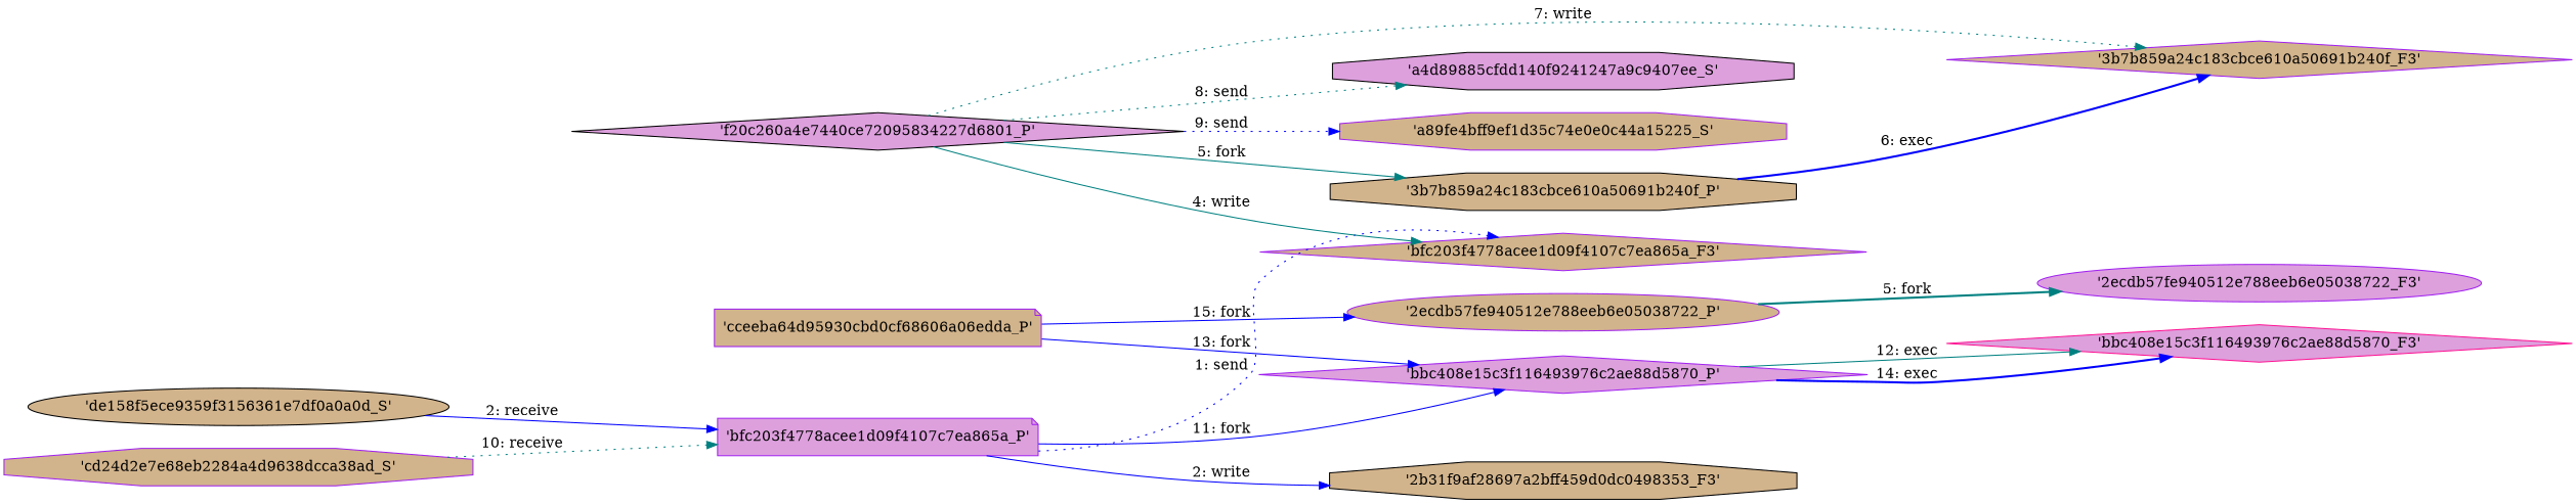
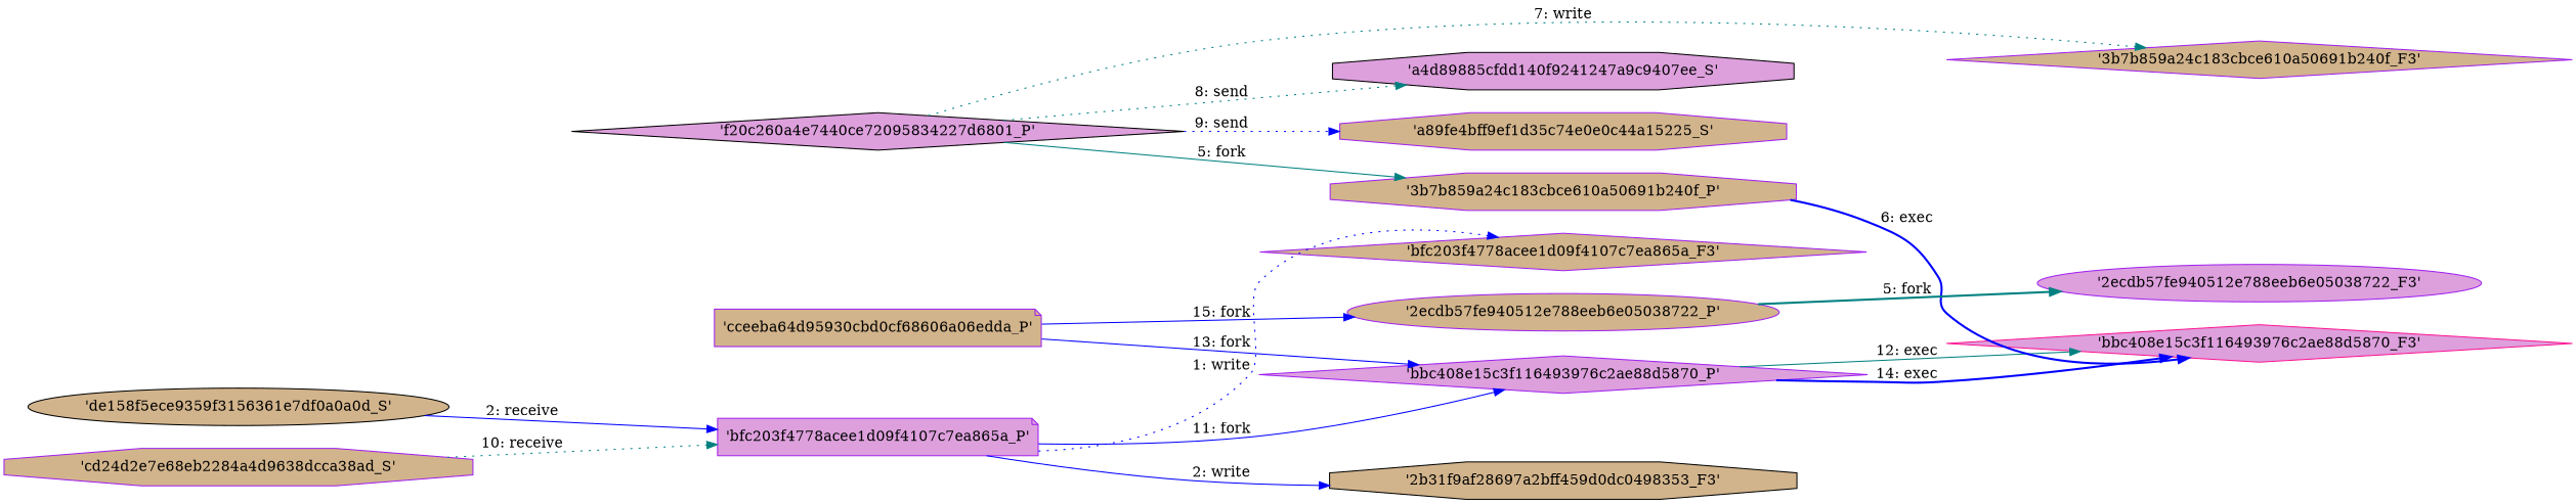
  digraph {
    engine=neato
    fixedsize=false
    fontsize=10
    nodesep=0.3
    rankdir=LR
    ranksep=0
    splines=true
    node [color=purple fillcolor=tan node_type=Process shape=diamond style=filled]
    edge [color=blue style=solid]
    "'bfc203f4778acee1d09f4107c7ea865a_F3'" [node_type=file]
    "'bfc203f4778acee1d09f4107c7ea865a_P'" [fillcolor=plum shape=note]
    "'2b31f9af28697a2bff459d0dc0498353_F3'" [color=black node_type=file shape=octagon]
    "'bbc408e15c3f116493976c2ae88d5870_P'" [fillcolor=plum]
    "'bbc408e15c3f116493976c2ae88d5870_F3'" [color=deeppink fillcolor=plum node_type=File]
    "'de158f5ece9359f3156361e7df0a0a0d_S'" [color=black node_type=Socket shape=ellipse]
    "'f20c260a4e7440ce72095834227d6801_P'" [color=black fillcolor=plum]
-   "'3b7b859a24c183cbce610a50691b240f_P'" [color=black shape=octagon]
+   "'3b7b859a24c183cbce610a50691b240f_P'" [shape=octagon]
    "'3b7b859a24c183cbce610a50691b240f_F3'" [node_type=file]
    "'a4d89885cfdd140f9241247a9c9407ee_S'" [color=black fillcolor=plum node_type=Socket shape=octagon]
    "'a89fe4bff9ef1d35c74e0e0c44a15225_S'" [node_type=Socket shape=octagon]
    "'cd24d2e7e68eb2284a4d9638dcca38ad_S'" [node_type=Socket shape=octagon]
    "'cceeba64d95930cbd0cf68606a06edda_P'" [shape=note]
    "'2ecdb57fe940512e788eeb6e05038722_P'" [shape=ellipse]
    "'2ecdb57fe940512e788eeb6e05038722_F3'" [fillcolor=plum node_type=File shape=ellipse]
-   "'bfc203f4778acee1d09f4107c7ea865a_P'" -> "'bfc203f4778acee1d09f4107c7ea865a_F3'" [label="1: send" style=dotted]
+   "'bfc203f4778acee1d09f4107c7ea865a_P'" -> "'bfc203f4778acee1d09f4107c7ea865a_F3'" [label="1: write" style=dotted]
    "'bfc203f4778acee1d09f4107c7ea865a_P'" -> "'2b31f9af28697a2bff459d0dc0498353_F3'" [label="2: write"]
    "'bfc203f4778acee1d09f4107c7ea865a_P'" -> "'bbc408e15c3f116493976c2ae88d5870_P'" [label="11: fork"]
    "'bbc408e15c3f116493976c2ae88d5870_P'" -> "'bbc408e15c3f116493976c2ae88d5870_F3'" [color=teal label="12: exec"]
    "'bbc408e15c3f116493976c2ae88d5870_P'" -> "'bbc408e15c3f116493976c2ae88d5870_F3'" [label="14: exec" style=bold]
    "'de158f5ece9359f3156361e7df0a0a0d_S'" -> "'bfc203f4778acee1d09f4107c7ea865a_P'" [label="2: receive"]
-   "'f20c260a4e7440ce72095834227d6801_P'" -> "'bfc203f4778acee1d09f4107c7ea865a_F3'" [color=teal label="4: write"]
    "'f20c260a4e7440ce72095834227d6801_P'" -> "'3b7b859a24c183cbce610a50691b240f_P'" [color=teal label="5: fork"]
    "'f20c260a4e7440ce72095834227d6801_P'" -> "'3b7b859a24c183cbce610a50691b240f_F3'" [color=teal label="7: write" style=dotted]
    "'f20c260a4e7440ce72095834227d6801_P'" -> "'a4d89885cfdd140f9241247a9c9407ee_S'" [color=teal label="8: send" style=dotted]
    "'f20c260a4e7440ce72095834227d6801_P'" -> "'a89fe4bff9ef1d35c74e0e0c44a15225_S'" [label="9: send" style=dotted]
-   "'3b7b859a24c183cbce610a50691b240f_P'" -> "'3b7b859a24c183cbce610a50691b240f_F3'" [label="6: exec" style=bold]
+   "'3b7b859a24c183cbce610a50691b240f_P'" -> "'bbc408e15c3f116493976c2ae88d5870_F3'" [label="6: exec" style=bold]
    "'cd24d2e7e68eb2284a4d9638dcca38ad_S'" -> "'bfc203f4778acee1d09f4107c7ea865a_P'" [color=teal label="10: receive" style=dotted]
    "'cceeba64d95930cbd0cf68606a06edda_P'" -> "'bbc408e15c3f116493976c2ae88d5870_P'" [label="13: fork"]
    "'cceeba64d95930cbd0cf68606a06edda_P'" -> "'2ecdb57fe940512e788eeb6e05038722_P'" [label="15: fork"]
    "'2ecdb57fe940512e788eeb6e05038722_P'" -> "'2ecdb57fe940512e788eeb6e05038722_F3'" [color=teal label="5: fork" style=bold]
  }
